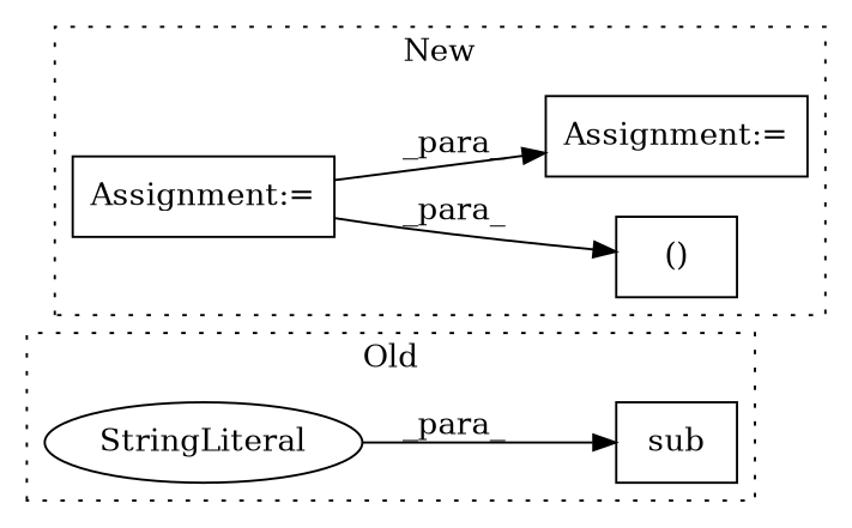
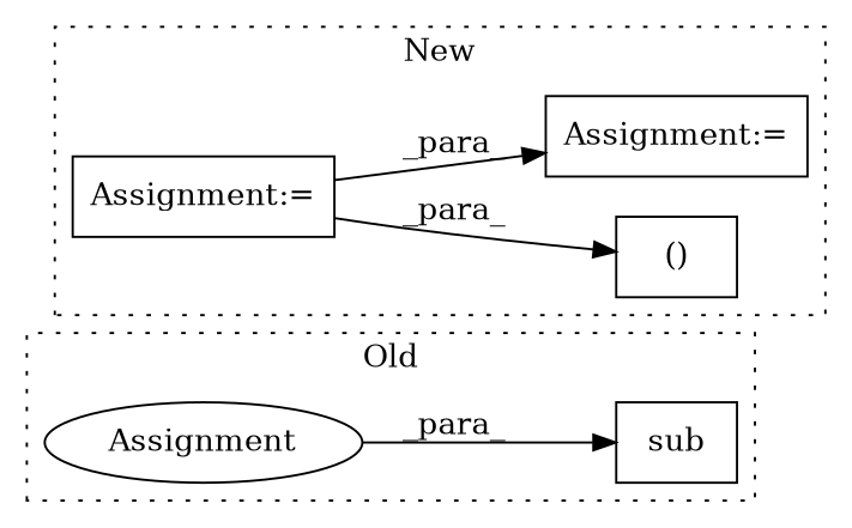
  digraph {
    rankdir=LR
    node [a=7 shape=box]
    n1 [a=32 l="4,1" label=sub s="4415,4436"]
-   n2 [a=45 l=3 label=StringLiteral s=4419 shape=ellipse]
+   n2 [a=45 l=3 label=Assignment s=4419 shape=ellipse]
    n3 [a=106 l=44 label="()" s=4226]
    n4 [l=4 label="Assignment:=" s=3473]
    n5 [l=1 label="Assignment:=" s=4482]
    subgraph cluster_1 {
      label=Old
      style=dotted
      n1
      n2
    }
    subgraph cluster_2 {
      label=New
      style=dotted
      n3
      n4
      n5
    }
    n2 -> n1 [label=_para_]
    n4 -> n3 [label=_para_]
    n4 -> n5 [label=_para_]
  }
